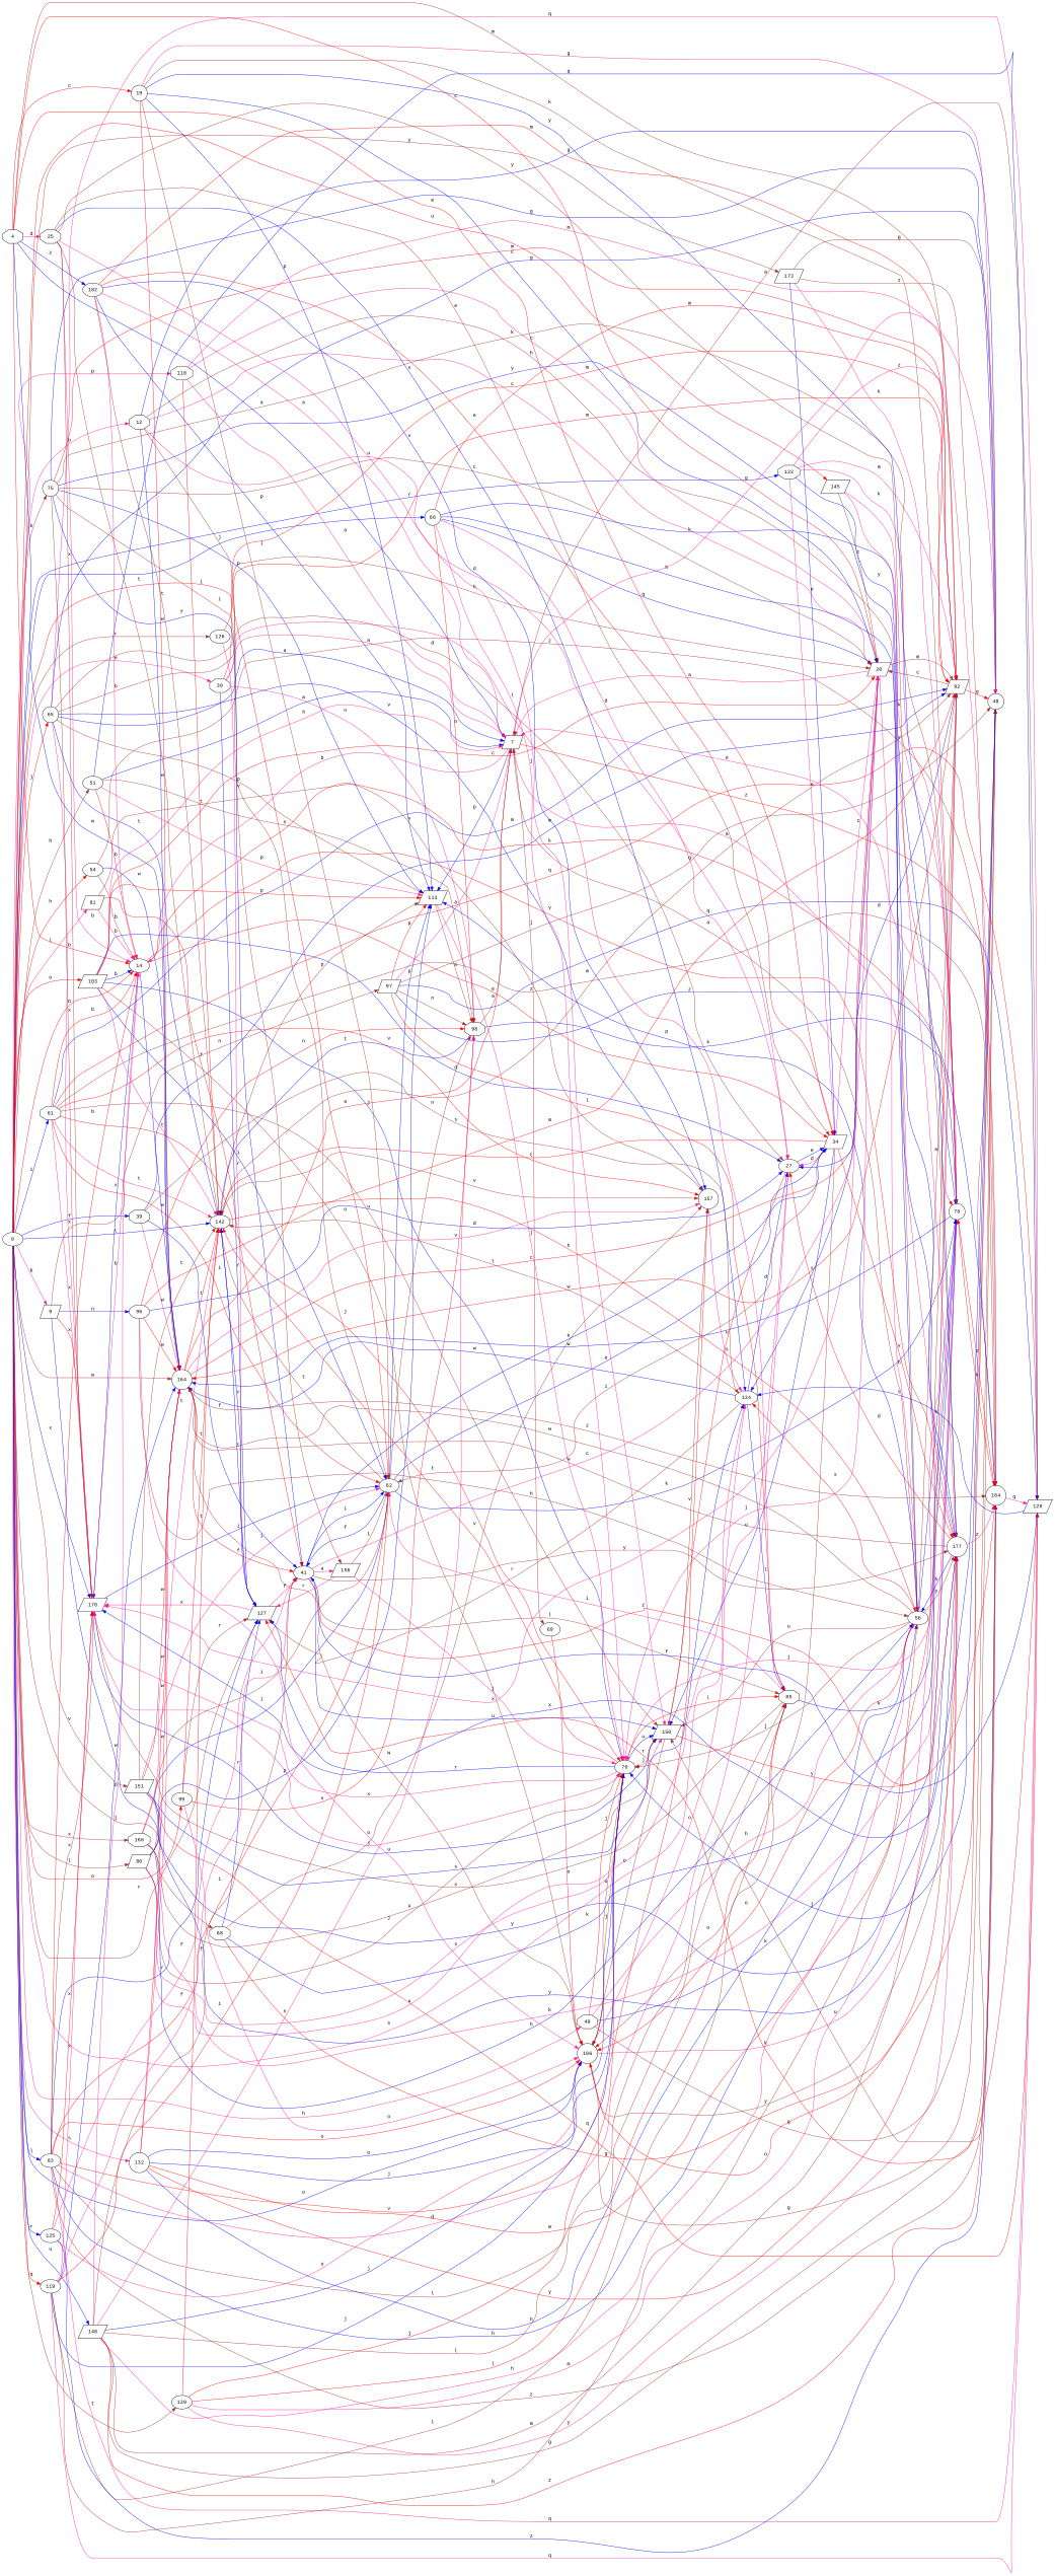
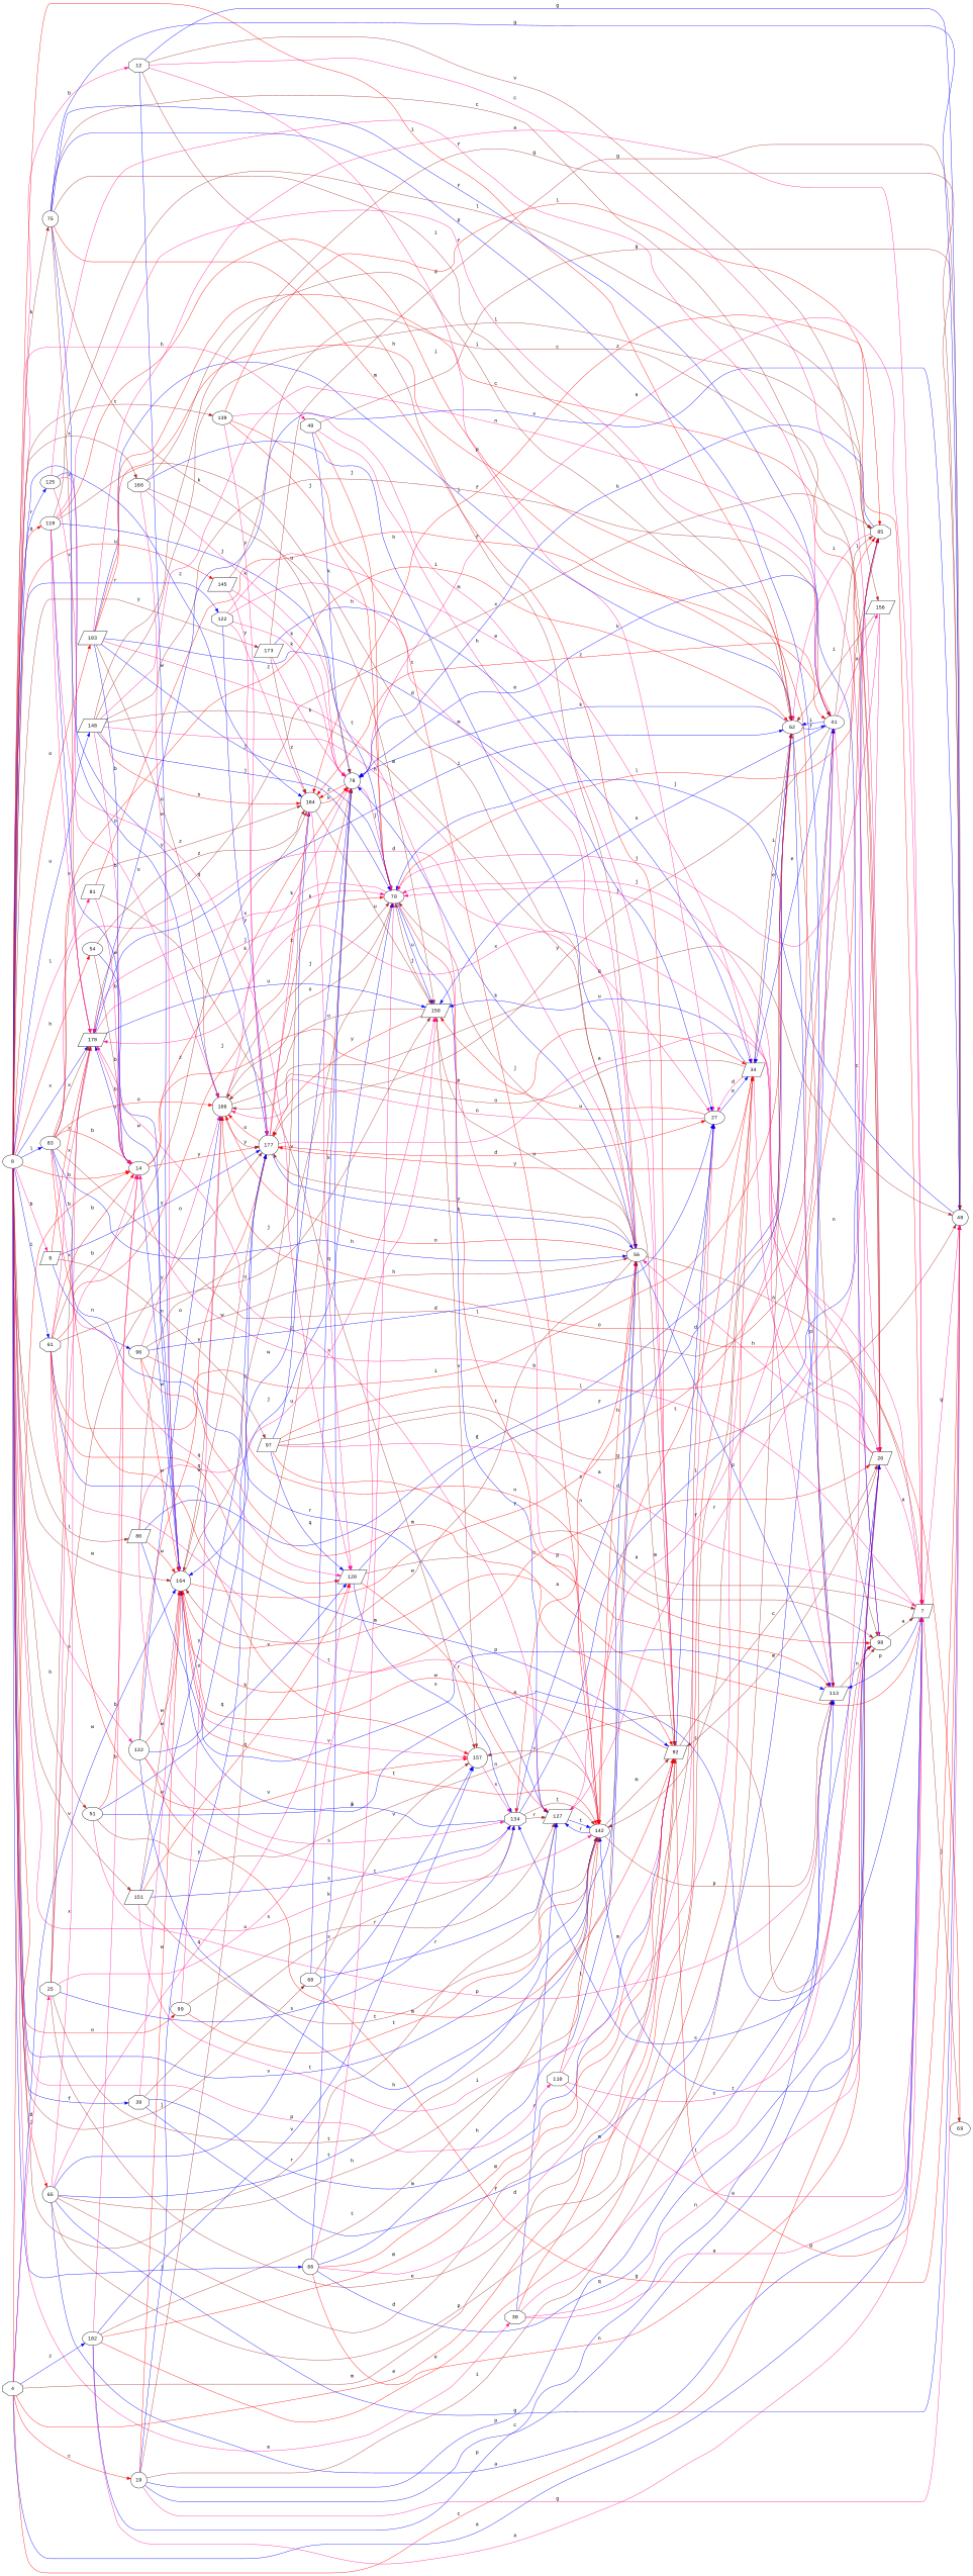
  strict digraph {
    fontname="Liberation Mono"
    rankdir=LR
    node [fontname="Liberation Mono" shape=parallelogram]
    edge [color=blue fontname="Liberation Mono"]
    9
    0 [shape=ellipse]
    12 [shape=octagon]
    14 [shape=ellipse]
    n5 [label=30 shape=octagon]
    39 [shape=octagon]
    49 [shape=octagon]
    51 [shape=ellipse]
    54 [shape=ellipse]
    61 [shape=octagon]
    62 [shape=ellipse]
    65 [shape=circle]
    66 [shape=circle]
    68 [shape=octagon]
    75 [shape=circle]
    80
    81
    83 [shape=ellipse]
    99 [shape=ellipse]
    103
    106 [shape=circle]
    110 [shape=octagon]
    119 [shape=ellipse]
    122 [shape=octagon]
    125 [shape=ellipse]
-   126 [shape=ellipse]
    127
    132 [shape=circle]
    134 [shape=octagon]
    139 [shape=ellipse]
    142 [shape=ellipse]
    145
    148
    151
    164 [shape=circle]
    166 [shape=octagon]
    170
    173
    96 [shape=ellipse]
    97
    177 [shape=circle]
    20
    48 [shape=circle]
    27 [shape=ellipse]
    56 [shape=ellipse]
    156
    34
    78 [shape=circle]
    7
    92
    85 [shape=octagon]
    98 [shape=octagon]
    41 [shape=ellipse]
    70 [shape=ellipse]
    113
    120
    184 [shape=circle]
    150
    157 [shape=circle]
    4 [shape=octagon]
    19 [shape=circle]
    25 [shape=octagon]
    182 [shape=ellipse]
    69 [shape=ellipse]
    9 -> 170 [color=red label=x]
    9 -> 96 [label=n]
    9 -> 97 [color=brown label=n]
    9 -> 177 [label=y]
    0 -> 9 [color=deeppink label=b]
    0 -> 12 [color=deeppink label=b]
    0 -> 14 [color=red label=b]
    0 -> n5 [color=deeppink label=e]
    0 -> 39 [label=f]
    0 -> 49 [color=deeppink label=h]
    0 -> 51 [color=brown label=h]
    0 -> 54 [color=red label=h]
    0 -> 61 [label=i]
    0 -> 62 [color=red label=i]
    0 -> 65 [color=red label=j]
    0 -> 66 [label=j]
    0 -> 68 [color=brown label=j]
    0 -> 75 [color=brown label=k]
    0 -> 80 [color=brown label=l]
    0 -> 81 [color=deeppink label=l]
    0 -> 83 [label=l]
    0 -> 99 [color=red label=o]
    0 -> 103 [color=red label=o]
    0 -> 106 [label=o]
    0 -> 110 [color=deeppink label=p]
    0 -> 119 [color=red label=q]
    0 -> 122 [label=r]
    0 -> 125 [label=r]
-   0 -> 126 [color=brown label=r]
    0 -> 127 [color=brown label=r]
    0 -> 132 [color=deeppink label=s]
    0 -> 134 [color=deeppink label=s]
    0 -> 139 [color=brown label=t]
    0 -> 142 [label=t]
    0 -> 145 [color=red label=u]
    0 -> 148 [label=u]
    0 -> 151 [color=brown label=v]
    0 -> 164 [color=brown label=w]
    0 -> 166 [color=brown label=x]
    0 -> 170 [label=x]
    0 -> 173 [color=brown label=y]
    12 -> 164 [label=w]
    12 -> 20 [color=deeppink label=c]
    12 -> 48 [label=g]
    12 -> 27 [color=deeppink label=d]
    12 -> 56 [color=brown label=h]
    12 -> 156 [color=brown label=v]
    14 -> 164 [label=w]
    14 -> 170 [label=x]
    14 -> 177 [color=red label=y]
    14 -> 34 [color=red label=e]
    14 -> 78 [color=red label=k]
    n5 -> 127 [label=r]
    n5 -> 7 [color=deeppink label=a]
    n5 -> 92 [color=red label=m]
    n5 -> 85 [color=deeppink label=l]
    n5 -> 98 [color=deeppink label=n]
    39 -> 134 [color=brown label=s]
    39 -> 164 [color=deeppink label=w]
    39 -> 92 [label=m]
    39 -> 41 [label=f]
    49 -> 48 [color=brown label=g]
    49 -> 56 [color=deeppink label=h]
    49 -> 78 [label=k]
    49 -> 70 [color=red label=j]
    51 -> 14 [color=red label=b]
    51 -> 7 [label=a]
    51 -> 98 [color=brown label=n]
    51 -> 113 [color=deeppink label=p]
    51 -> 120 [label=q]
    54 -> 14 [color=brown label=b]
    54 -> 164 [label=w]
    54 -> 184 [color=brown label=z]
    61 -> 14 [color=red label=b]
    61 -> 62 [color=red label=i]
    61 -> 142 [color=deeppink label=t]
    61 -> 170 [color=deeppink label=x]
    61 -> 92 [label=m]
    61 -> 70 [color=red label=j]
    61 -> 120 [color=red label=q]
    61 -> 184 [color=brown label=z]
    61 -> 150 [color=brown label=u]
    61 -> 157 [color=red label=v]
    62 -> 142 [color=brown label=t]
    62 -> 34 [label=e]
    62 -> 78 [label=k]
    62 -> 98 [color=brown label=n]
    62 -> 41 [label=f]
    62 -> 113 [label=p]
    65 -> 142 [label=t]
    65 -> 170 [color=deeppink label=x]
    65 -> 48 [label=g]
    65 -> 27 [color=brown label=d]
-   65 -> 20 [color=brown label=h]
+   65 -> 56 [color=brown label=h]
    65 -> 7 [label=a]
    65 -> 113 [color=brown label=p]
    65 -> 120 [color=deeppink label=q]
    65 -> 157 [label=v]
    66 -> 20 [label=q]
    66 -> 27 [color=deeppink label=d]
    66 -> 56 [label=h]
    66 -> 78 [label=k]
    66 -> 92 [color=red label=m]
    66 -> 98 [color=red label=n]
    66 -> 70 [color=deeppink label=j]
    68 -> 127 [label=r]
    68 -> 48 [color=red label=g]
    68 -> 78 [label=k]
    68 -> 157 [color=brown label=v]
    75 -> 62 [color=brown label=i]
    75 -> 170 [color=brown label=x]
    75 -> 177 [label=y]
    75 -> 20 [color=brown label=c]
    75 -> 48 [label=g]
    75 -> 78 [color=brown label=k]
    75 -> 92 [color=red label=m]
    75 -> 41 [label=f]
    75 -> 113 [label=p]
    80 -> 62 [label=i]
    80 -> 134 [color=deeppink label=s]
    80 -> 164 [color=red label=w]
    80 -> 70 [color=brown label=j]
    80 -> 113 [label=p]
    80 -> 150 [color=deeppink label=u]
    81 -> 14 [color=deeppink label=b]
    81 -> 41 [color=red label=f]
    81 -> 157 [color=brown label=v]
    83 -> 14 [color=red label=b]
    83 -> 62 [color=red label=i]
    83 -> 106 [color=red label=o]
    83 -> 127 [label=r]
    83 -> 170 [color=brown label=x]
    83 -> 27 [color=deeppink label=d]
    83 -> 56 [label=h]
    83 -> 85 [color=brown label=l]
    83 -> 120 [color=deeppink label=q]
    83 -> 184 [color=brown label=z]
    83 -> 157 [color=red label=v]
    99 -> 106 [color=deeppink label=o]
    99 -> 127 [color=brown label=r]
    99 -> 142 [color=red label=t]
-   99 -> 98 [color=red label=n]
    103 -> 14 [label=b]
    103 -> 62 [label=i]
    103 -> 106 [color=brown label=o]
    103 -> 142 [color=deeppink label=t]
    103 -> 20 [color=red label=c]
    103 -> 27 [label=d]
    103 -> 7 [color=deeppink label=a]
    103 -> 70 [label=j]
    103 -> 113 [color=red label=p]
-   106 -> 164 [color=brown label=w]
+   164 -> 106 [color=brown label=w]
    106 -> 177 [color=brown label=y]
    106 -> 48 [color=brown label=g]
    106 -> 78 [color=deeppink label=k]
    106 -> 70 [color=brown label=j]
    110 -> 142 [color=red label=t]
    110 -> 20 [color=deeppink label=c]
    110 -> 7 [color=deeppink label=a]
    110 -> 92 [color=deeppink label=m]
    119 -> 62 [color=red label=i]
    119 -> 164 [label=w]
    119 -> 170 [color=deeppink label=x]
    119 -> 56 [color=brown label=h]
    119 -> 85 [color=brown label=l]
    119 -> 41 [color=deeppink label=f]
    119 -> 70 [label=j]
    119 -> 120 [color=deeppink label=q]
    122 -> 177 [label=y]
    122 -> 34 [color=deeppink label=e]
    122 -> 78 [color=deeppink label=k]
    122 -> 92 [color=deeppink label=m]
    122 -> 184 [color=deeppink label=z]
    125 -> 106 [color=deeppink label=o]
-   125 -> 170 [color=red label=x]
+   125 -> 170 [color=deeppink label=x]
    125 -> 41 [color=deeppink label=f]
    125 -> 184 [label=z]
-   126 -> 127 [color=deeppink label=r]
-   126 -> 92 [color=red label=m]
    127 -> 142 [label=t]
    127 -> 170 [color=deeppink label=x]
    127 -> 41 [color=deeppink label=f]
    132 -> 106 [label=o]
    132 -> 142 [color=deeppink label=t]
    132 -> 164 [color=red label=w]
    132 -> 177 [color=red label=y]
    132 -> 56 [label=h]
    132 -> 92 [color=red label=m]
    132 -> 70 [label=j]
    134 -> 127 [color=brown label=r]
    134 -> 142 [color=brown label=t]
    134 -> 164 [label=w]
    134 -> 27 [label=d]
    134 -> 85 [label=l]
    139 -> 142 [color=red label=t]
    139 -> 177 [color=deeppink label=y]
    139 -> 92 [color=deeppink label=m]
    139 -> 85 [color=red label=l]
    139 -> 70 [color=red label=j]
    142 -> 127 [label=r]
    142 -> 56 [color=red label=h]
    142 -> 92 [color=brown label=m]
    142 -> 113 [color=brown label=p]
    142 -> 157 [color=brown label=v]
    145 -> 177 [color=deeppink label=y]
    145 -> 20 [color=brown label=c]
    145 -> 78 [color=deeppink label=k]
    148 -> 14 [color=deeppink label=b]
    148 -> 48 [color=brown label=g]
    148 -> 56 [color=deeppink label=h]
    148 -> 92 [color=brown label=m]
    148 -> 85 [color=brown label=l]
    148 -> 98 [color=deeppink label=n]
    148 -> 41 [color=brown label=f]
    148 -> 70 [label=j]
-   148 -> 184 [color=red label=z]
+   148 -> 184 [color=red label=n]
    151 -> 62 [color=deeppink label=i]
    151 -> 134 [label=s]
    151 -> 142 [color=brown label=t]
    151 -> 164 [color=brown label=w]
    151 -> 177 [label=y]
    151 -> 120 [color=red label=q]
    164 -> 142 [color=red label=t]
    164 -> 20 [color=red label=c]
    164 -> 7 [color=red label=a]
    164 -> 41 [color=red label=f]
    164 -> 184 [color=brown label=z]
    164 -> 157 [color=deeppink label=v]
    166 -> 62 [color=brown label=i]
    166 -> 164 [color=deeppink label=w]
    166 -> 56 [label=h]
    166 -> 78 [color=deeppink label=k]
    166 -> 150 [color=brown label=u]
    170 -> 14 [color=deeppink label=b]
    170 -> 62 [label=i]
    170 -> 70 [color=deeppink label=j]
    170 -> 150 [label=u]
    173 -> 48 [color=brown label=g]
    173 -> 34 [label=e]
    173 -> 78 [color=deeppink label=k]
    173 -> 184 [color=brown label=z]
    96 -> 106 [color=deeppink label=o]
    96 -> 164 [color=red label=w]
    96 -> 27 [label=d]
    96 -> 56 [color=brown label=h]
    96 -> 92 [color=red label=m]
    96 -> 98 [color=red label=n]
    97 -> 48 [color=brown label=g]
    97 -> 7 [color=deeppink label=a]
    97 -> 85 [color=red label=l]
    97 -> 98 [color=brown label=n]
    97 -> 113 [color=red label=p]
    97 -> 120 [label=q]
    97 -> 184 [label=z]
    177 -> 106 [color=red label=o]
    177 -> 164 [color=brown label=w]
    177 -> 27 [color=red label=d]
    177 -> 56 [label=h]
+   177 -> 78 [color=red label=k]
    177 -> 7 [color=deeppink label=a]
    177 -> 184 [color=deeppink label=z]
    20 -> 134 [label=s]
    20 -> 170 [color=deeppink label=x]
    20 -> 56 [color=deeppink label=h]
    20 -> 7 [color=deeppink label=a]
    20 -> 92 [color=brown label=m]
    20 -> 70 [color=deeppink label=j]
    48 -> 170 [label=x]
    48 -> 70 [label=j]
    27 -> 106 [color=deeppink label=o]
    27 -> 34 [label=e]
    27 -> 150 [color=red label=u]
    56 -> 106 [color=red label=o]
    56 -> 134 [color=red label=s]
    56 -> 164 [color=brown label=w]
    56 -> 177 [color=brown label=y]
    56 -> 78 [label=k]
    56 -> 7 [color=brown label=a]
    56 -> 92 [color=brown label=m]
    56 -> 70 [color=brown label=j]
    56 -> 113 [label=p]
    56 -> 150 [color=brown label=u]
    156 -> 62 [color=brown label=i]
    156 -> 127 [color=deeppink label=r]
    156 -> 70 [color=deeppink label=j]
    34 -> 62 [color=brown label=i]
    34 -> 106 [color=brown label=o]
    34 -> 142 [color=red label=t]
    34 -> 177 [color=red label=y]
    34 -> 20 [color=deeppink label=c]
    34 -> 27 [color=deeppink label=d]
    34 -> 150 [label=u]
    78 -> 164 [label=w]
    78 -> 7 [color=deeppink label=a]
    78 -> 70 [color=deeppink label=j]
    78 -> 184 [color=red label=z]
    7 -> 14 [color=deeppink label=b]
    7 -> 48 [color=deeppink label=g]
    7 -> 113 [label=p]
    7 -> 184 [color=red label=z]
    7 -> 69 [color=brown label=j]
    92 -> 164 [color=red label=w]
    92 -> 20 [color=brown label=c]
    92 -> 48 [color=red label=g]
    92 -> 27 [label=d]
    85 -> 62 [color=deeppink label=i]
    85 -> 170 [color=brown label=x]
    85 -> 78 [label=k]
    98 -> 142 [label=t]
    98 -> 78 [label=k]
    98 -> 7 [color=brown label=a]
    41 -> 62 [label=i]
    41 -> 177 [color=brown label=y]
    41 -> 20 [color=deeppink label=c]
    41 -> 156 [color=deeppink label=a]
    41 -> 34 [label=e]
    41 -> 85 [color=brown label=l]
    41 -> 184 [color=red label=z]
    41 -> 150 [label=u]
    70 -> 106 [color=brown label=o]
    70 -> 127 [label=r]
    70 -> 142 [color=red label=t]
    70 -> 170 [color=deeppink label=x]
    70 -> 85 [color=red label=l]
    70 -> 150 [label=u]
    113 -> 98 [color=brown label=n]
    113 -> 70 [color=deeppink label=j]
    120 -> 127 [color=red label=r]
    120 -> 134 [label=s]
    120 -> 7 [color=brown label=a]
    120 -> 41 [label=f]
    184 -> 78 [color=red label=k]
    184 -> 120 [color=deeppink label=q]
    184 -> 150 [color=brown label=u]
    150 -> 106 [color=brown label=o]
    150 -> 177 [color=red label=y]
    150 -> 70 [color=brown label=j]
    150 -> 157 [color=brown label=v]
    157 -> 134 [color=deeppink label=s]
    4 -> 14 [color=red label=b]
    4 -> 164 [label=w]
    4 -> 20 [color=red label=c]
    4 -> 34 [color=red label=e]
    4 -> 7 [label=a]
    4 -> 92 [color=brown label=m]
    4 -> 19 [color=red label=c]
    4 -> 25 [color=deeppink label=d]
    4 -> 182 [label=z]
    19 -> 62 [color=brown label=i]
    19 -> 164 [color=red label=w]
    19 -> 177 [label=y]
    19 -> 20 [label=c]
    19 -> 48 [color=deeppink label=g]
    19 -> 78 [color=brown label=k]
    19 -> 113 [label=p]
    25 -> 14 [color=deeppink label=b]
    25 -> 134 [label=s]
    25 -> 142 [color=brown label=t]
    25 -> 170 [color=brown label=x]
    25 -> 177 [color=brown label=y]
    25 -> 34 [color=brown label=e]
    25 -> 150 [color=deeppink label=u]
    182 -> 14 [color=deeppink label=b]
    182 -> 142 [color=brown label=t]
    182 -> 34 [color=red label=e]
    182 -> 7 [color=deeppink label=a]
    182 -> 92 [color=red label=m]
    182 -> 113 [label=p]
    182 -> 157 [label=v]
    69 -> 106 [color=red label=o]
  }
